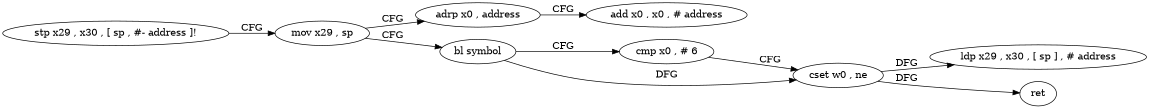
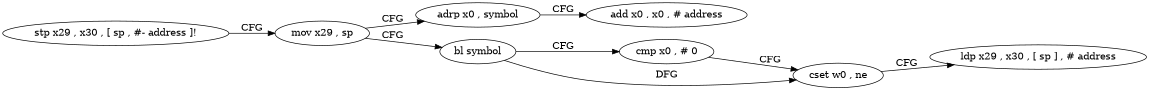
  digraph {
    rankdir=LR
    n1 [label="stp x29 , x30 , [ sp , #- address ]!"]
    n2 [label="mov x29 , sp"]
-   n3 [label="adrp x0 , address"]
+   n3 [label="adrp x0 , symbol"]
    n4 [label="bl symbol"]
    n5 [label="add x0 , x0 , # address"]
-   n6 [label="cmp x0 , # 6"]
+   n6 [label="cmp x0 , # 0"]
    n7 [label="cset w0 , ne"]
    n8 [label="ldp x29 , x30 , [ sp ] , # address"]
-   n9 [label=ret]
    n1 -> n2 [label=CFG]
    n2 -> n3 [label=CFG]
    n2 -> n4 [label=CFG]
    n3 -> n5 [label=CFG]
    n4 -> n6 [label=CFG]
    n4 -> n7 [label=DFG]
    n6 -> n7 [label=CFG]
-   n7 -> n8 [label=DFG]
-   n7 -> n9 [label=DFG]
+   n7 -> n8 [label=CFG]
  }
